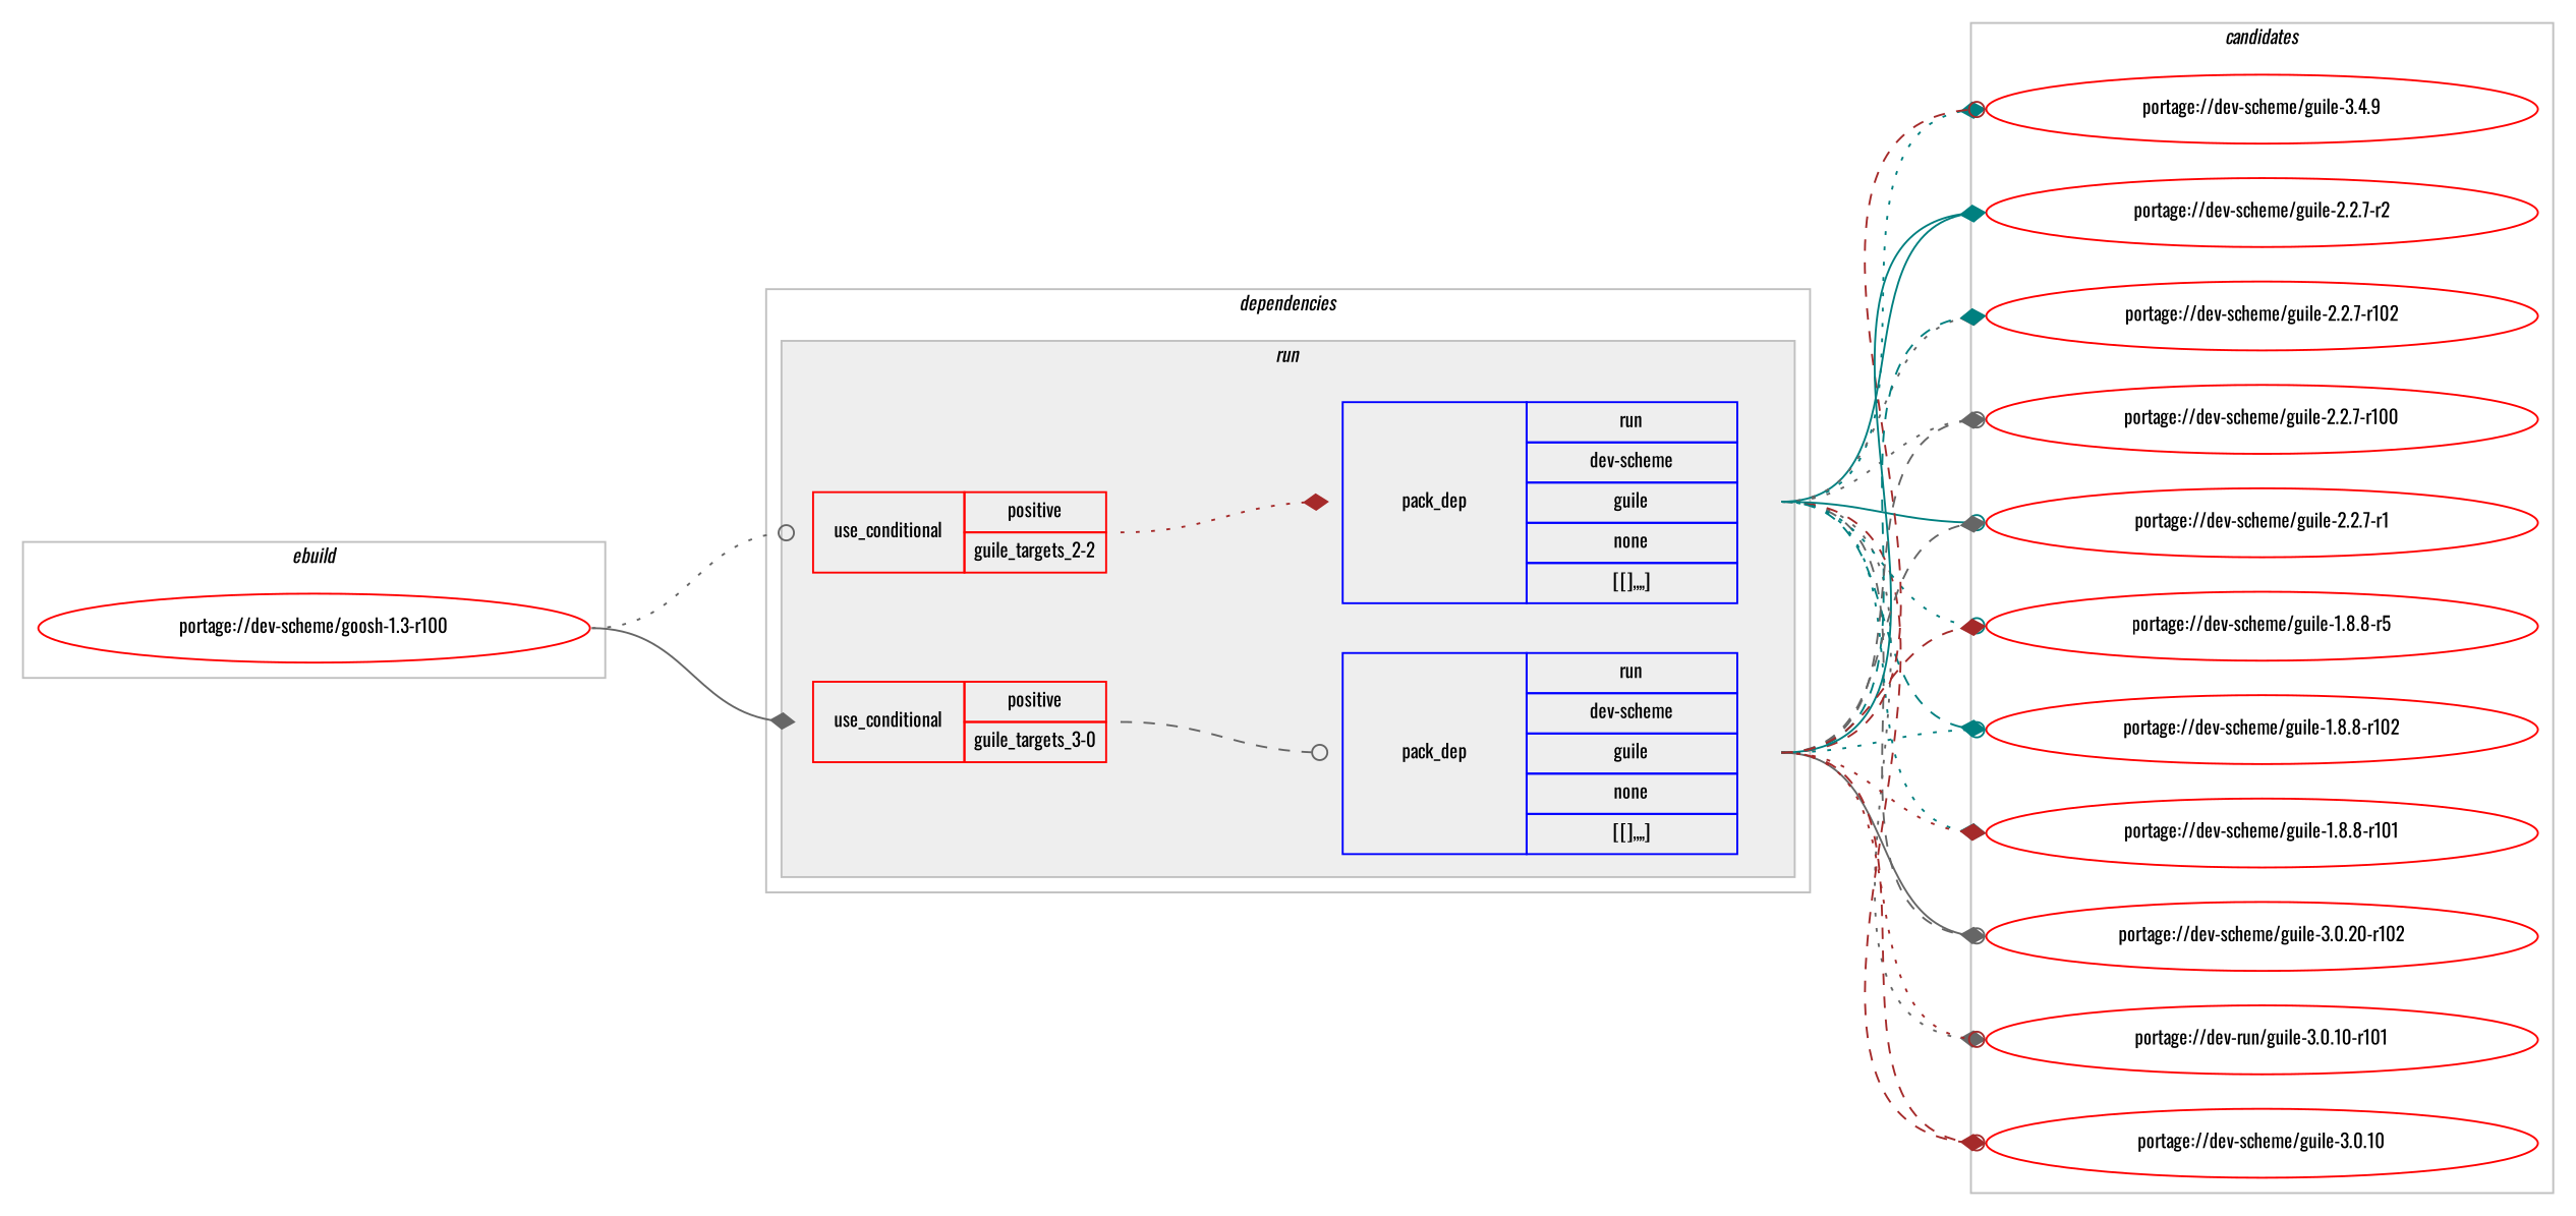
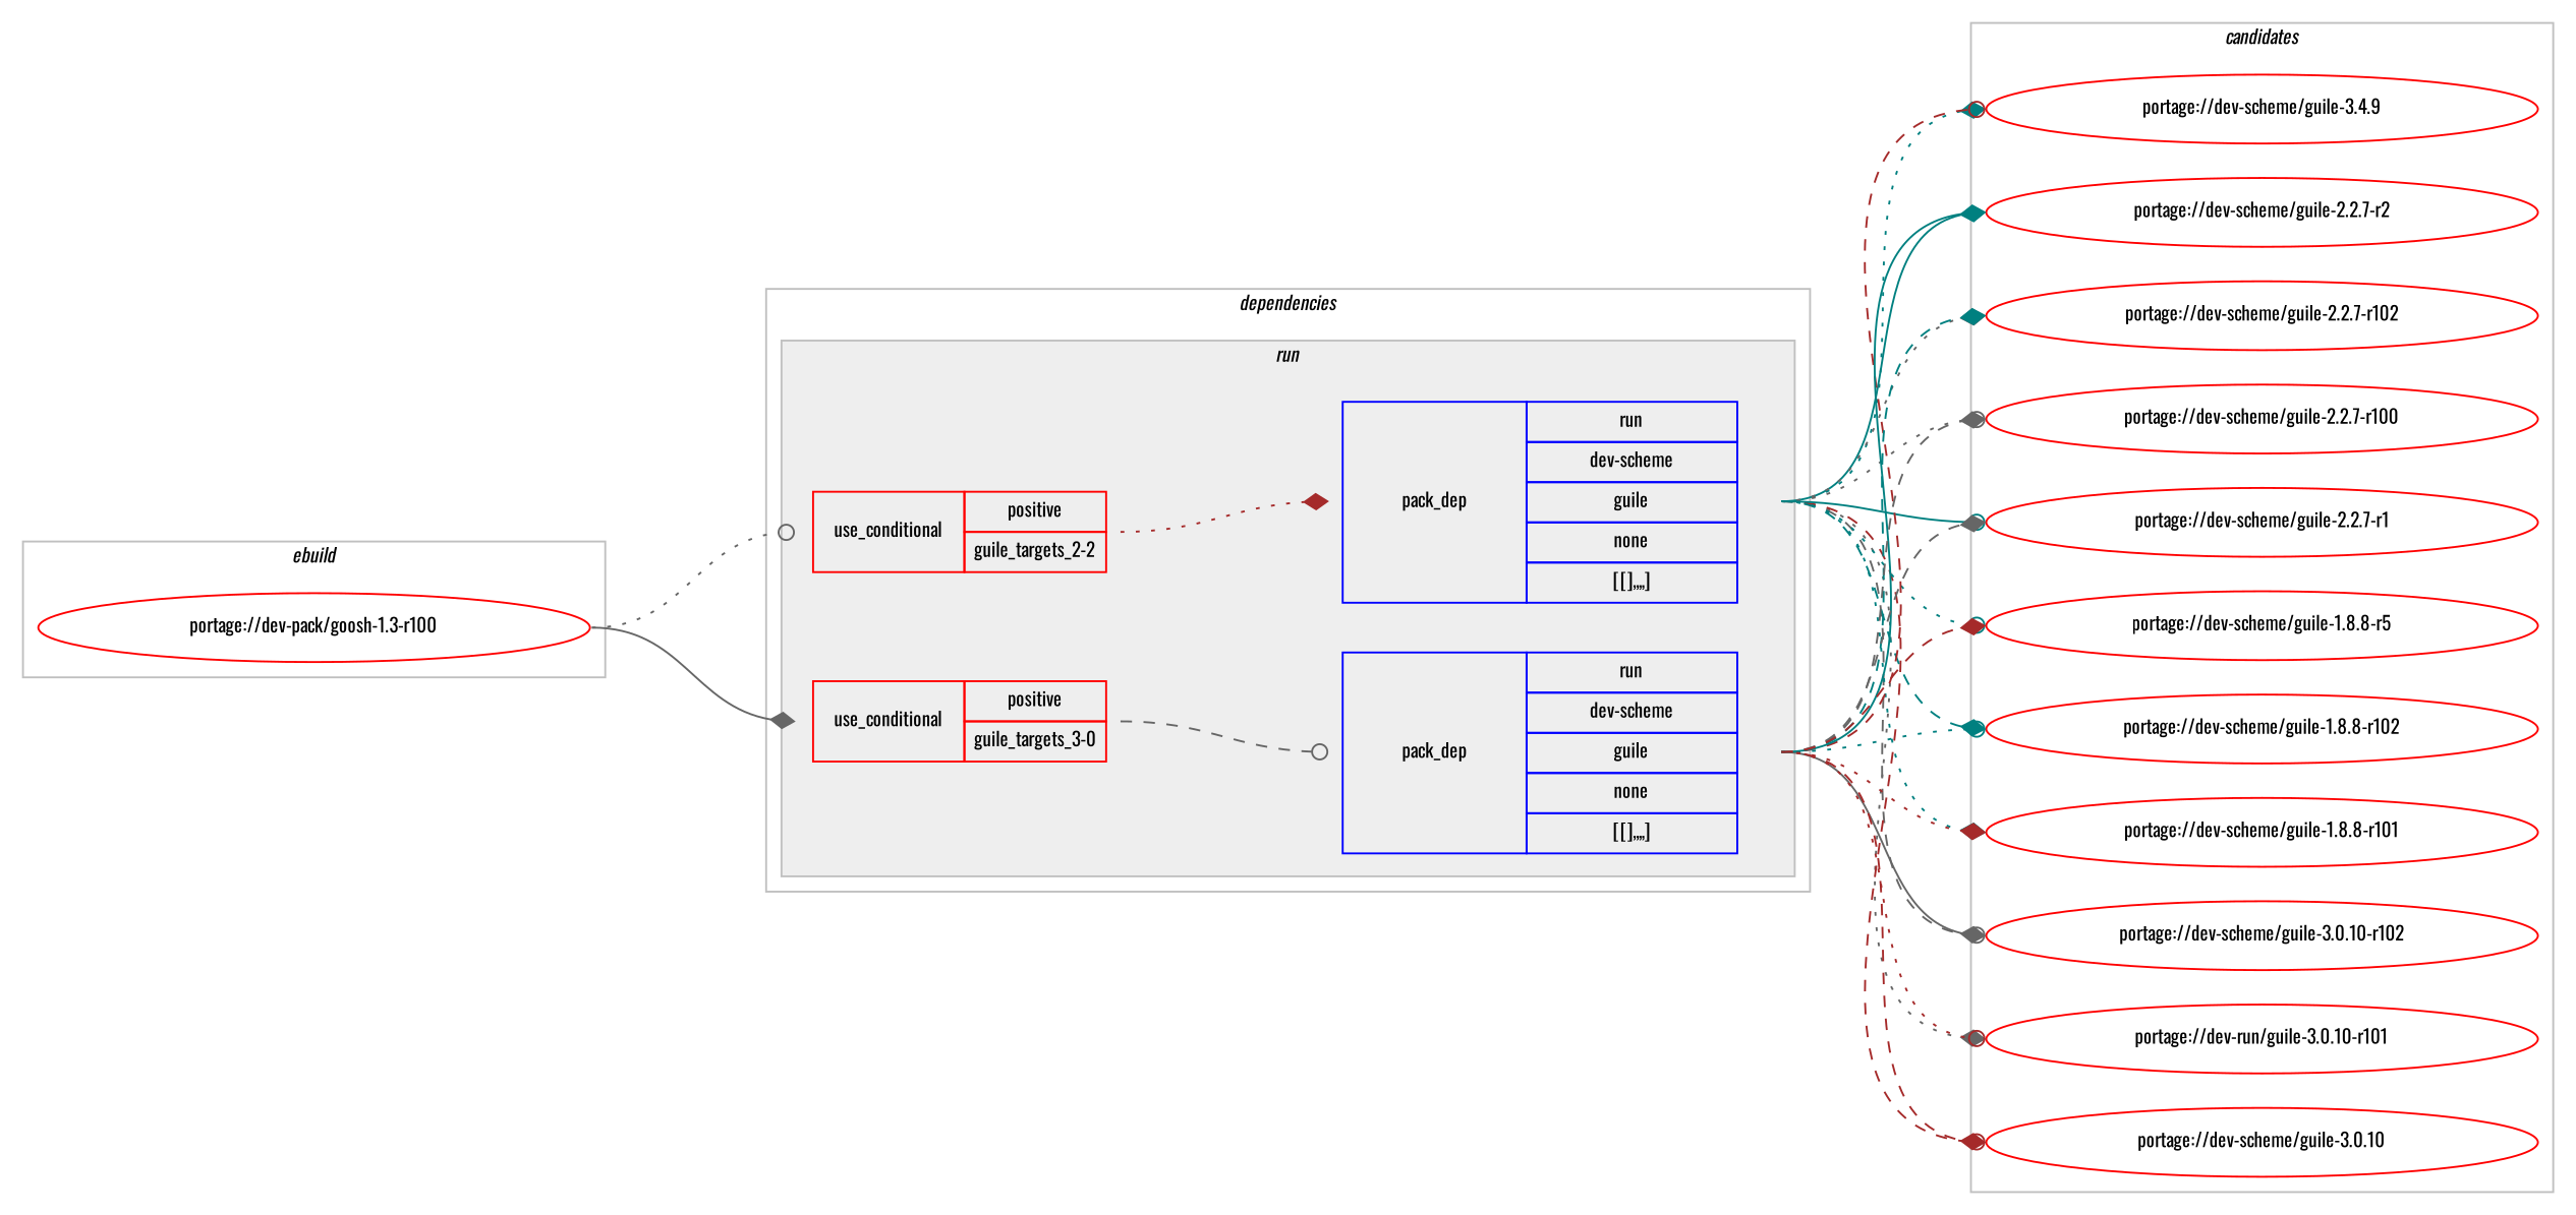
  digraph {
    compound=true
    concentrate=true
    fontname=Oswald
    fontsize=10
    newrank=true
    rankdir=LR
    ranksep=1.5
    node [color=red fontname=Oswald fontsize=10]
    edge [arrowhead=diamond color=gray40 fontname=Oswald headport=w style=dotted tailport=e weight=100]
-   n1 [label="portage://dev-scheme/goosh-1.3-r100" width=4]
+   n1 [label="portage://dev-pack/goosh-1.3-r100" width=4]
    n2 [color=blue label=<<TABLE BORDER="0" CELLBORDER="1" CELLSPACING="0" CELLPADDING="4" WIDTH="220"><TR><TD ROWSPAN="6" CELLPADDING="30">pack_dep</TD></TR><TR><TD WIDTH="110">run</TD></TR><TR><TD>dev-scheme</TD></TR><TR><TD>guile</TD></TR><TR><TD>none</TD></TR><TR><TD>[[],,,,]</TD></TR></TABLE>> shape=none]
    n3 [label=<<TABLE BORDER="0" CELLBORDER="1" CELLSPACING="0" CELLPADDING="4"><TR><TD ROWSPAN="3" CELLPADDING="10">use_conditional</TD></TR><TR><TD>positive</TD></TR><TR><TD>guile_targets_2-2</TD></TR></TABLE>> shape=none]
    n4 [color=blue label=<<TABLE BORDER="0" CELLBORDER="1" CELLSPACING="0" CELLPADDING="4" WIDTH="220"><TR><TD ROWSPAN="6" CELLPADDING="30">pack_dep</TD></TR><TR><TD WIDTH="110">run</TD></TR><TR><TD>dev-scheme</TD></TR><TR><TD>guile</TD></TR><TR><TD>none</TD></TR><TR><TD>[[],,,,]</TD></TR></TABLE>> shape=none]
    n5 [label=<<TABLE BORDER="0" CELLBORDER="1" CELLSPACING="0" CELLPADDING="4"><TR><TD ROWSPAN="3" CELLPADDING="10">use_conditional</TD></TR><TR><TD>positive</TD></TR><TR><TD>guile_targets_3-0</TD></TR></TABLE>> shape=none]
-   n6 [label="portage://dev-scheme/guile-3.0.20-r102" width=4]
+   n6 [label="portage://dev-scheme/guile-3.0.10-r102" width=4]
    n7 [label="portage://dev-run/guile-3.0.10-r101" width=4]
    n8 [label="portage://dev-scheme/guile-3.0.10" width=4]
    n9 [label="portage://dev-scheme/guile-3.4.9" width=4]
    n10 [label="portage://dev-scheme/guile-2.2.7-r2" width=4]
    n11 [label="portage://dev-scheme/guile-2.2.7-r102" width=4]
    n12 [label="portage://dev-scheme/guile-2.2.7-r100" width=4]
    n13 [label="portage://dev-scheme/guile-2.2.7-r1" width=4]
    n14 [label="portage://dev-scheme/guile-1.8.8-r5" width=4]
    n15 [label="portage://dev-scheme/guile-1.8.8-r102" width=4]
    n16 [label="portage://dev-scheme/guile-1.8.8-r101" width=4]
    subgraph cluster_1 {
      color=gray
      label=<<i>ebuild</i>>
      n1
    }
    subgraph cluster_2 {
      color=gray
      label=<<i>dependencies</i>>
      subgraph cluster_3 {
        color=gray
        fillcolor="#eeeeee"
        label=<<i>compile</i>>
        style=filled
      }
      subgraph cluster_4 {
        color=gray
        fillcolor="#eeeeee"
        label=<<i>compile and run</i>>
        style=filled
      }
      subgraph cluster_5 {
        color=gray
        fillcolor="#eeeeee"
        label=<<i>run</i>>
        style=filled
        subgraph sub_6 {
          color=gray
          fillcolor="#eeeeee"
          label=<<i>run</i>>
          style=filled
          n3
          subgraph sub_7 {
            color=gray
            fillcolor="#eeeeee"
            label=<<i>run</i>>
            style=filled
            n2
          }
        }
        subgraph sub_8 {
          color=gray
          fillcolor="#eeeeee"
          label=<<i>run</i>>
          style=filled
          n5
          subgraph sub_9 {
            color=gray
            fillcolor="#eeeeee"
            label=<<i>run</i>>
            style=filled
            n4
          }
        }
      }
    }
    subgraph cluster_10 {
      color=gray
      label=<<i>candidates</i>>
      rank=same
      subgraph sub_11 {
        color=black
        label=<<i>candidates</i>>
        nodesep=1
        rank=same
        n6
        n7
        n8
        n9
        n10
        n11
        n12
        n13
        n14
        n15
        n16
      }
      subgraph sub_12 {
        color=black
        label=<<i>candidates</i>>
        nodesep=1
        rank=same
        n6
        n7
        n8
        n9
        n10
        n11
        n12
        n13
        n14
        n15
        n16
      }
    }
    n1 -> n3 [arrowhead=odot weight=20]
    n1 -> n5 [style=solid weight=20]
    n2 -> n6 [style=dashed]
    n2 -> n7
    n2 -> n8 [color=brown style=dashed]
    n2 -> n9 [color=teal]
    n2 -> n10 [color=teal style=solid]
    n2 -> n11
    n2 -> n12
    n2 -> n13 [arrowhead=odot color=teal style=solid]
    n2 -> n14 [arrowhead=odot color=teal]
    n2 -> n15 [color=teal style=dashed]
    n2 -> n16 [color=teal]
    n3 -> n2 [color=brown weight=20]
    n4 -> n6 [arrowhead=odot style=solid]
    n4 -> n7 [arrowhead=odot color=brown]
    n4 -> n8 [arrowhead=odot color=brown style=dashed]
    n4 -> n9 [arrowhead=odot color=brown style=dashed]
    n4 -> n10 [color=teal style=solid]
    n4 -> n11 [color=teal style=dashed]
    n4 -> n12 [arrowhead=odot style=dashed]
    n4 -> n13 [style=dashed]
    n4 -> n14 [color=brown style=dashed]
    n4 -> n15 [arrowhead=odot color=teal]
    n4 -> n16 [color=brown]
    n5 -> n4 [arrowhead=odot style=dashed weight=20]
  }
